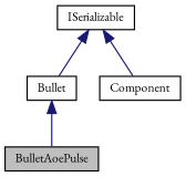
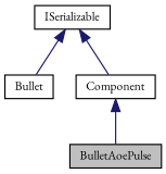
  digraph {
    fontname="EB Garamond"
    node [color=black fillcolor=white fontname="EB Garamond" fontsize=10 shape=record style=filled]
    edge [color=midnightblue dir=back fontname="EB Garamond" fontsize=10 labelfontname=Helvetica labelfontsize=10 style=solid]
    n1 [fillcolor=grey75 fontcolor=black height=0.2 label=BulletAoePulse width=0.4]
    n2 [height=0.2 label=Bullet width=0.4]
    n3 [height=0.2 label=Component width=0.4]
    n4 [height=0.2 label=ISerializable width=0.4]
-   n2 -> n1
+   n3 -> n1
    n4 -> n2
    n4 -> n3
  }
